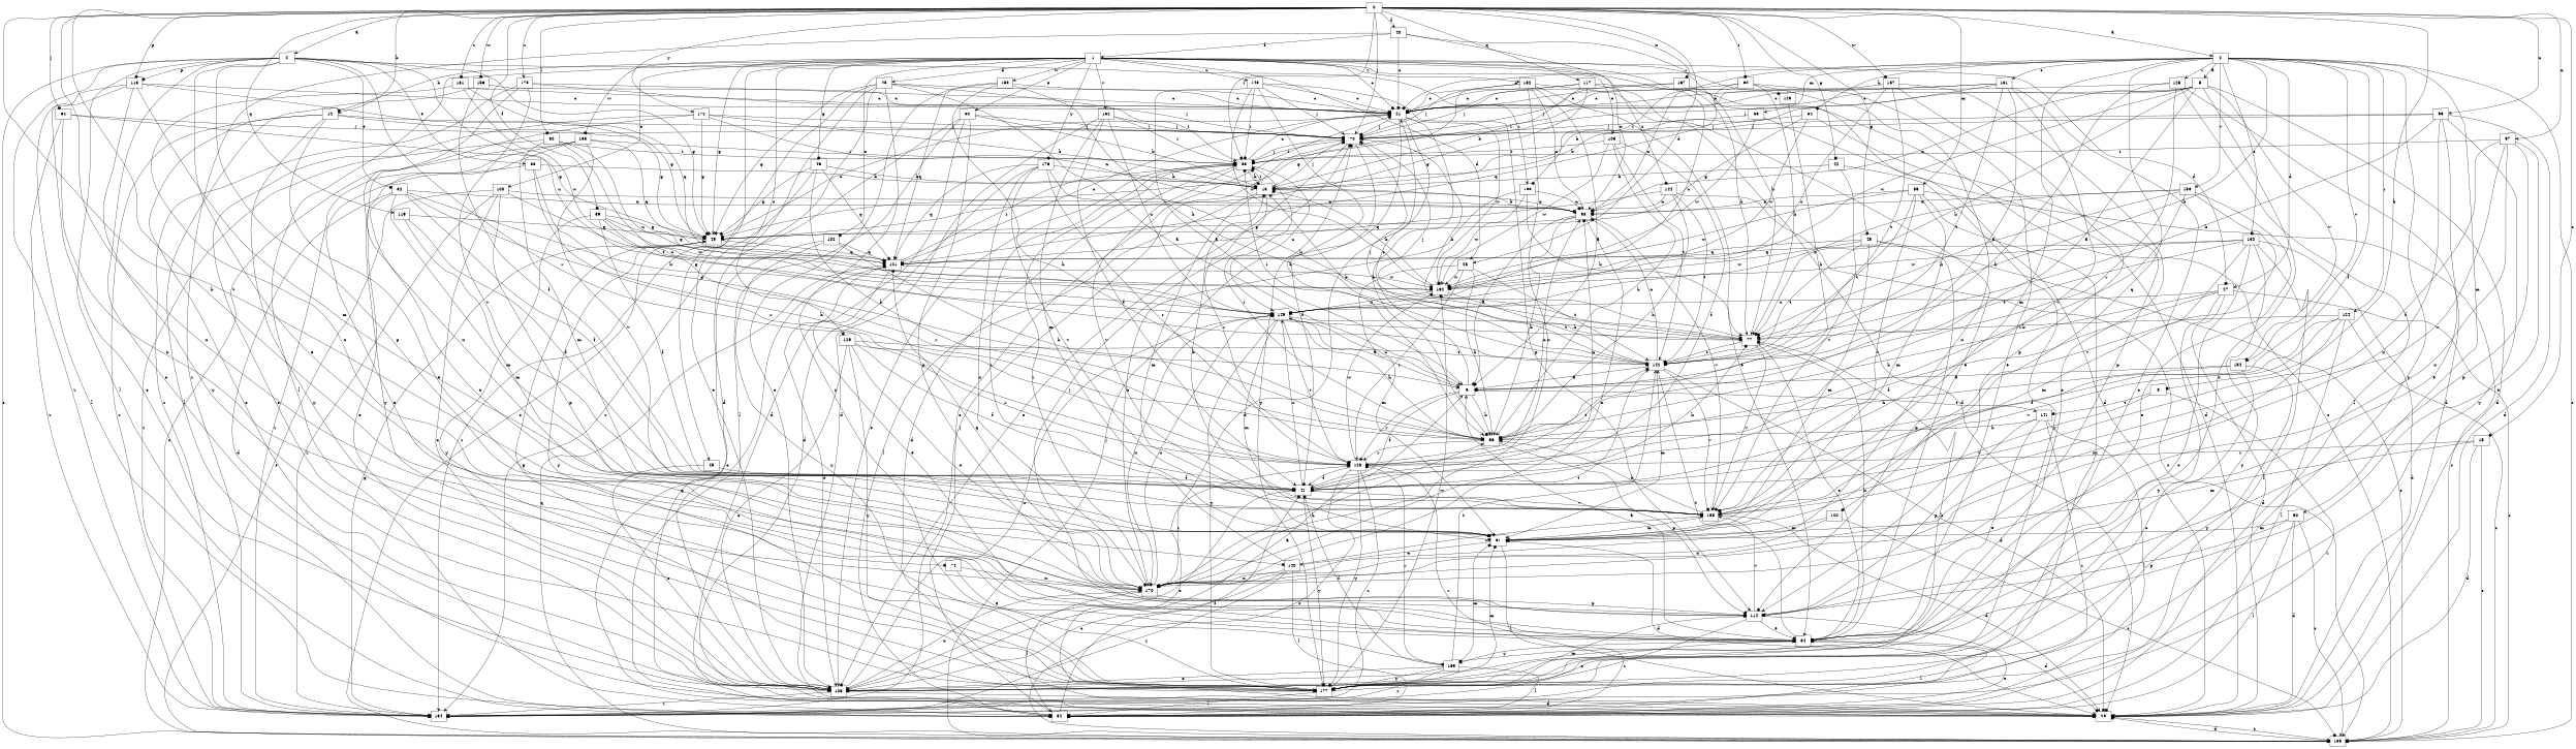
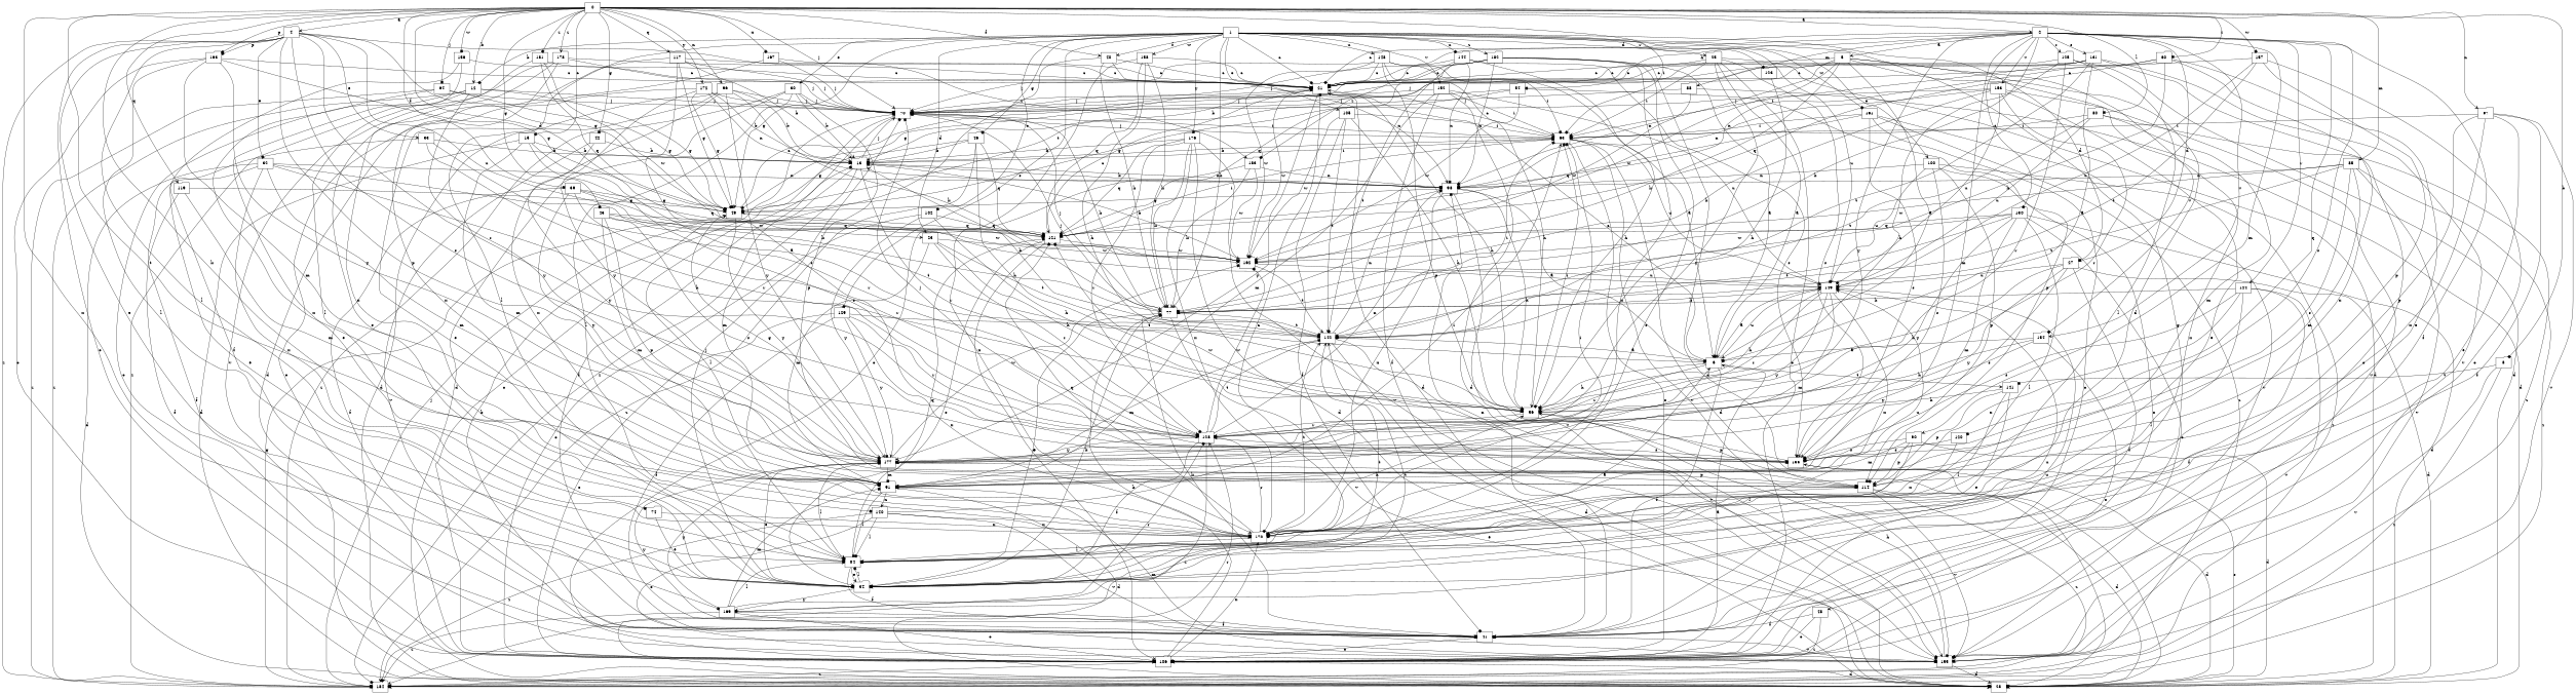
  strict digraph {
    node [shape=folder]
    edge [arrowhead=box]
    0 [shape=box]
    2 [shape=box]
    4
    8
    12
    15 [shape=box]
    23
    39 [shape=box]
    40 [shape=box]
    42
    45 [shape=box]
    60
    63 [shape=box]
    64 [shape=box]
    70 [shape=box]
    74
    80
    85 [shape=box]
    96
    97
-   113
+   113 [label=163]
    117 [shape=box]
    119
    140
    156
    157 [shape=box]
    167 [shape=box]
    169
    172
    178
    181 [shape=box]
    21
    27
    77 [shape=box]
    5 [shape=box]
    41 [shape=box]
    54
    88
    90
    91
    120 [shape=box]
    124 [shape=box]
    125
-   130 [shape=box]
+   130
    131
    135 [shape=box]
    153
    154
    177 [shape=box]
    183
    49
    84
    149
-   32
+   32 [shape=box]
    33 [shape=box]
    34
    106
    114 [shape=box]
    128
    184
-   141 [shape=box]
+   141
    155
    28 [shape=box]
    13
    162
    56
    142 [shape=box]
    121 [shape=box]
    98 [shape=box]
    170
    1 [shape=box]
    25
    30
    46
    48 [shape=box]
    100 [shape=box]
    102 [shape=box]
    105
    123
    129
    144
    148
    152 [shape=box]
    158 [shape=box]
-   161 [shape=box label=165]
+   161 [shape=box]
    176
-   182 [shape=box]
+   182
    6 [shape=box]
    0 -> 2 [arrowhead=vee label=a]
    0 -> 4 [arrowhead=vee label=a]
    0 -> 8 [label=b]
    0 -> 12 [arrowhead=vee label=b]
    0 -> 15 [label=c]
    0 -> 23 [arrowhead=vee label=d]
    0 -> 39 [label=f]
    0 -> 40 [arrowhead=vee label=f]
    0 -> 42 [label=g]
    0 -> 45 [label=g]
    0 -> 60 [label=i]
    0 -> 63 [label=i]
    0 -> 64 [label=j]
    0 -> 70 [arrowhead=vee label=j]
    0 -> 74 [label=k]
    0 -> 80 [label=l]
    0 -> 85 [arrowhead=vee label=m]
    0 -> 96 [arrowhead=vee label=n]
    0 -> 97 [arrowhead=vee label=n]
    0 -> 113 [label=p]
    0 -> 117 [arrowhead=vee label=q]
    0 -> 119 [arrowhead=vee label=q]
    0 -> 140 [label=t]
    0 -> 156 [label=w]
    0 -> 157 [label=w]
    0 -> 167 [label=x]
    0 -> 169 [label=x]
    0 -> 172 [arrowhead=vee label=y]
    0 -> 178 [arrowhead=vee label=z]
    0 -> 181 [label=z]
    2 -> 21 [label=c]
    2 -> 27 [arrowhead=vee label=d]
    2 -> 77 [label=k]
    2 -> 5 [arrowhead=vee label=a]
    2 -> 41 [arrowhead=vee label=f]
    2 -> 54 [label=h]
    2 -> 88 [arrowhead=vee label=m]
    2 -> 90 [arrowhead=vee label=m]
    2 -> 91 [label=m]
    2 -> 120 [label=q]
    2 -> 124 [arrowhead=vee label=r]
    2 -> 125 [arrowhead=vee label=r]
    2 -> 130 [label=s]
    2 -> 131 [arrowhead=vee label=s]
    2 -> 135 [label=s]
    2 -> 153 [arrowhead=vee label=v]
    2 -> 154 [arrowhead=vee label=v]
    2 -> 177 [label=y]
    2 -> 183 [label=z]
    4 -> 113 [label=p]
    4 -> 135 [label=s]
    4 -> 183 [arrowhead=vee label=z]
    4 -> 49 [label=g]
    4 -> 84 [label=l]
    4 -> 149 [label=u]
    4 -> 32 [label=e]
    4 -> 33 [arrowhead=vee label=e]
    4 -> 34 [arrowhead=vee label=e]
    4 -> 106 [arrowhead=vee label=o]
    4 -> 114 [arrowhead=vee label=p]
    4 -> 128 [arrowhead=vee label=r]
    4 -> 184 [label=z]
    8 -> 184 [arrowhead=vee label=z]
    8 -> 141 [label=t]
    8 -> 155 [arrowhead=vee label=v]
    12 -> 70 [arrowhead=vee label=j]
    12 -> 177 [label=y]
    12 -> 49 [label=g]
    12 -> 34 [arrowhead=vee label=e]
    12 -> 106 [arrowhead=vee label=o]
    12 -> 184 [label=z]
    15 -> 91 [arrowhead=vee label=m]
    15 -> 135 [label=s]
    15 -> 128 [label=r]
    15 -> 28 [arrowhead=vee label=d]
+   15 -> 13 [arrowhead=vee label=b]
    23 -> 91 [label=m]
    23 -> 128 [arrowhead=vee label=r]
    23 -> 162 [arrowhead=vee label=w]
    23 -> 56 [arrowhead=vee label=h]
    23 -> 142 [arrowhead=vee label=t]
    39 -> 41 [arrowhead=vee label=f]
    39 -> 177 [arrowhead=vee label=y]
    39 -> 49 [arrowhead=vee label=g]
    39 -> 128 [arrowhead=vee label=r]
    39 -> 162 [label=w]
    39 -> 121 [arrowhead=vee label=q]
    40 -> 21 [label=c]
    40 -> 77 [arrowhead=vee label=k]
    40 -> 184 [label=z]
    40 -> 98 [arrowhead=vee label=n]
    42 -> 177 [arrowhead=vee label=y]
    42 -> 155 [label=v]
    42 -> 13 [label=b]
    45 -> 91 [arrowhead=vee label=m]
    45 -> 135 [arrowhead=vee label=s]
    45 -> 114 [label=p]
    45 -> 162 [arrowhead=vee label=w]
    45 -> 142 [arrowhead=vee label=t]
    45 -> 121 [label=q]
    60 -> 21 [arrowhead=vee label=c]
    60 -> 77 [arrowhead=vee label=k]
    60 -> 34 [label=e]
    60 -> 121 [label=q]
    60 -> 98 [arrowhead=vee label=n]
    60 -> 170 [label=x]
    63 -> 70 [label=j]
    63 -> 21 [arrowhead=vee label=c]
    63 -> 149 [arrowhead=vee label=u]
    63 -> 106 [arrowhead=vee label=o]
    63 -> 155 [label=v]
    63 -> 28 [label=d]
    63 -> 13 [label=b]
    64 -> 70 [label=j]
    64 -> 49 [label=g]
    64 -> 184 [label=z]
    64 -> 170 [arrowhead=vee label=x]
    70 -> 63 [label=i]
    70 -> 77 [arrowhead=vee label=k]
    70 -> 41 [label=f]
    70 -> 106 [label=o]
    74 -> 34 [label=e]
    74 -> 170 [label=x]
    80 -> 63 [label=i]
    80 -> 91 [label=m]
    80 -> 149 [arrowhead=vee label=u]
    80 -> 184 [label=z]
    80 -> 142 [label=t]
    85 -> 91 [label=m]
    85 -> 135 [label=s]
    85 -> 184 [label=z]
    85 -> 155 [label=v]
    85 -> 162 [label=w]
    85 -> 142 [label=t]
    85 -> 98 [label=n]
    96 -> 70 [label=j]
    96 -> 77 [arrowhead=vee label=k]
    96 -> 177 [arrowhead=vee label=y]
    96 -> 34 [label=e]
    96 -> 28 [arrowhead=vee label=d]
    96 -> 13 [arrowhead=vee label=b]
    96 -> 170 [label=x]
    97 -> 63 [label=i]
    97 -> 41 [label=f]
    97 -> 34 [label=e]
    97 -> 114 [arrowhead=vee label=p]
    97 -> 155 [label=v]
    97 -> 170 [label=x]
    113 -> 21 [label=c]
    113 -> 91 [label=m]
    113 -> 177 [label=y]
    113 -> 49 [label=g]
    113 -> 84 [arrowhead=vee label=l]
    113 -> 106 [label=o]
    117 -> 70 [arrowhead=vee label=j]
    117 -> 21 [arrowhead=vee label=c]
    117 -> 135 [label=s]
    117 -> 49 [label=g]
    117 -> 34 [label=e]
    117 -> 13 [arrowhead=vee label=b]
    119 -> 41 [label=f]
    119 -> 91 [label=m]
    119 -> 49 [label=g]
    140 -> 63 [arrowhead=vee label=i]
    140 -> 84 [label=l]
    140 -> 106 [arrowhead=vee label=o]
    140 -> 184 [label=z]
    140 -> 155 [arrowhead=vee label=v]
    140 -> 170 [arrowhead=vee label=x]
    156 -> 21 [arrowhead=vee label=c]
    156 -> 41 [label=f]
    156 -> 84 [label=l]
    157 -> 21 [label=c]
    157 -> 149 [arrowhead=vee label=u]
    157 -> 106 [label=o]
    157 -> 114 [arrowhead=vee label=p]
    157 -> 142 [label=t]
    167 -> 70 [label=j]
    167 -> 21 [label=c]
    167 -> 28 [arrowhead=vee label=d]
    169 -> 41 [label=f]
    169 -> 91 [label=m]
    169 -> 177 [label=y]
    169 -> 84 [arrowhead=vee label=l]
    169 -> 106 [arrowhead=vee label=o]
    169 -> 128 [label=r]
    169 -> 184 [arrowhead=vee label=z]
    169 -> 142 [arrowhead=vee label=t]
    172 -> 70 [label=j]
    172 -> 177 [label=y]
    172 -> 49 [label=g]
    172 -> 106 [arrowhead=vee label=o]
    172 -> 13 [arrowhead=vee label=b]
    172 -> 98 [label=n]
    178 -> 70 [label=j]
    178 -> 21 [label=c]
    178 -> 184 [arrowhead=vee label=z]
    178 -> 155 [label=v]
    178 -> 170 [label=x]
    181 -> 21 [arrowhead=vee label=c]
    181 -> 162 [arrowhead=vee label=w]
    181 -> 121 [label=q]
    181 -> 170 [arrowhead=vee label=x]
    21 -> 70 [label=j]
    21 -> 177 [arrowhead=vee label=y]
    21 -> 28 [arrowhead=vee label=d]
    21 -> 162 [label=w]
    21 -> 56 [label=h]
    27 -> 41 [label=f]
    27 -> 135 [label=s]
    27 -> 177 [arrowhead=vee label=y]
    27 -> 149 [label=u]
    27 -> 28 [label=d]
    27 -> 56 [label=h]
    77 -> 70 [label=j]
    77 -> 34 [arrowhead=vee label=e]
    77 -> 155 [arrowhead=vee label=v]
    77 -> 142 [label=t]
    5 -> 70 [arrowhead=vee label=j]
    5 -> 169 [label=x]
    5 -> 21 [label=c]
    5 -> 77 [label=k]
    5 -> 154 [label=v]
-   5 -> 28 [label=d]
+   5 -> 84 [label=d]
    5 -> 162 [label=w]
    5 -> 98 [label=n]
    5 -> 6 [arrowhead=vee label=a]
    41 -> 77 [label=k]
    41 -> 177 [label=y]
    41 -> 149 [arrowhead=vee label=u]
    41 -> 106 [label=o]
    41 -> 155 [label=v]
    41 -> 98 [label=n]
    54 -> 70 [arrowhead=vee label=j]
    54 -> 49 [arrowhead=vee label=g]
    54 -> 114 [label=p]
    54 -> 162 [arrowhead=vee label=w]
    88 -> 70 [arrowhead=vee label=j]
    88 -> 28 [label=d]
    88 -> 162 [label=w]
    90 -> 91 [arrowhead=vee label=m]
    90 -> 135 [arrowhead=vee label=s]
    90 -> 84 [label=l]
    90 -> 114 [arrowhead=vee label=p]
    90 -> 28 [arrowhead=vee label=d]
    91 -> 140 [arrowhead=vee label=n]
    91 -> 84 [label=l]
    91 -> 28 [arrowhead=vee label=d]
-   120 -> 91 [arrowhead=vee label=m]
    120 -> 135 [label=s]
    120 -> 170 [arrowhead=vee label=x]
    124 -> 77 [arrowhead=vee label=k]
    124 -> 41 [label=f]
    124 -> 135 [label=s]
    124 -> 84 [label=l]
    124 -> 155 [arrowhead=vee label=v]
    124 -> 170 [label=x]
    125 -> 21 [label=c]
    125 -> 84 [label=l]
    125 -> 128 [label=r]
    125 -> 28 [arrowhead=vee label=d]
    125 -> 56 [arrowhead=vee label=h]
    130 -> 91 [arrowhead=vee label=m]
    130 -> 177 [arrowhead=vee label=y]
    130 -> 84 [arrowhead=vee label=l]
    130 -> 106 [arrowhead=vee label=o]
    130 -> 28 [arrowhead=vee label=d]
    130 -> 162 [arrowhead=vee label=w]
    130 -> 142 [label=t]
    130 -> 121 [label=q]
    131 -> 63 [label=i]
    131 -> 21 [label=c]
    131 -> 106 [arrowhead=vee label=o]
    131 -> 155 [label=v]
    131 -> 13 [arrowhead=vee label=b]
    131 -> 142 [arrowhead=vee label=t]
    131 -> 6 [label=a]
    135 -> 70 [label=j]
    135 -> 28 [label=d]
-   135 -> 121 [label=q]
+   135 -> 121 [label=w]
+   153 -> 70 [label=j]
    153 -> 77 [label=k]
    153 -> 149 [label=u]
    153 -> 34 [label=e]
    153 -> 128 [arrowhead=vee label=r]
    153 -> 155 [arrowhead=vee label=v]
    153 -> 98 [label=n]
    154 -> 177 [arrowhead=vee label=y]
    154 -> 106 [label=o]
    154 -> 56 [label=h]
    154 -> 6 [label=a]
    177 -> 91 [label=m]
    177 -> 49 [arrowhead=vee label=g]
    177 -> 84 [arrowhead=vee label=l]
    177 -> 34 [arrowhead=vee label=e]
-   177 -> 114 [arrowhead=vee label=m]
+   177 -> 114 [arrowhead=vee label=p]
    177 -> 162 [label=w]
    183 -> 77 [arrowhead=vee label=k]
    183 -> 162 [arrowhead=vee label=w]
    183 -> 98 [label=n]
    183 -> 170 [arrowhead=vee label=x]
    49 -> 21 [arrowhead=vee label=c]
    49 -> 177 [arrowhead=vee label=y]
    49 -> 121 [label=q]
    84 -> 21 [label=c]
    84 -> 41 [label=f]
    84 -> 34 [arrowhead=vee label=e]
    84 -> 121 [label=q]
    149 -> 77 [label=k]
    149 -> 91 [label=m]
    149 -> 177 [arrowhead=vee label=y]
    149 -> 128 [label=r]
    149 -> 56 [label=h]
    149 -> 170 [label=x]
    149 -> 6 [arrowhead=vee label=a]
    32 -> 77 [arrowhead=vee label=k]
    32 -> 41 [label=f]
    32 -> 91 [label=m]
    32 -> 28 [label=d]
    32 -> 56 [label=h]
    32 -> 98 [label=n]
    32 -> 170 [arrowhead=vee label=x]
    33 -> 34 [label=e]
    33 -> 128 [label=r]
    33 -> 13 [label=b]
-   33 -> 6 [arrowhead=vee label=p]
+   33 -> 6 [arrowhead=vee label=a]
    34 -> 70 [label=j]
    34 -> 169 [arrowhead=vee label=y]
    34 -> 77 [arrowhead=vee label=k]
    34 -> 84 [label=l]
    34 -> 142 [arrowhead=vee label=t]
    34 -> 6 [arrowhead=vee label=a]
    106 -> 77 [label=k]
    106 -> 149 [label=u]
    106 -> 184 [arrowhead=vee label=z]
    106 -> 28 [arrowhead=vee label=d]
    106 -> 170 [arrowhead=vee label=x]
    106 -> 6 [arrowhead=vee label=a]
    114 -> 34 [label=e]
    114 -> 184 [arrowhead=vee label=z]
    114 -> 155 [arrowhead=vee label=v]
    114 -> 28 [label=d]
-   128 -> 41 [arrowhead=vee label=f]
+   128 -> 34 [arrowhead=vee label=f]
    128 -> 135 [arrowhead=vee label=s]
    128 -> 177 [label=y]
    128 -> 184 [arrowhead=vee label=z]
    128 -> 162 [label=w]
    128 -> 142 [label=t]
    128 -> 98 [arrowhead=vee label=n]
    184 -> 70 [label=j]
    184 -> 49 [arrowhead=vee label=g]
    141 -> 84 [label=l]
    141 -> 34 [label=e]
    141 -> 114 [arrowhead=vee label=p]
-   141 -> 184 [label=z]
+   48 -> 184 [label=z]
    141 -> 56 [arrowhead=vee label=h]
    155 -> 91 [arrowhead=vee label=m]
    155 -> 28 [arrowhead=vee label=d]
    155 -> 13 [label=b]
    155 -> 56 [arrowhead=vee label=h]
    28 -> 135 [arrowhead=vee label=s]
    28 -> 128 [arrowhead=vee label=r]
    13 -> 63 [label=i]
    13 -> 70 [arrowhead=vee label=j]
    13 -> 91 [label=m]
    13 -> 84 [arrowhead=vee label=l]
    13 -> 128 [label=r]
    13 -> 98 [arrowhead=vee label=n]
    162 -> 149 [arrowhead=vee label=u]
    162 -> 13 [label=b]
    162 -> 142 [arrowhead=vee label=t]
    56 -> 63 [label=i]
    56 -> 114 [label=p]
    56 -> 128 [arrowhead=vee label=r]
    142 -> 63 [label=i]
    142 -> 70 [arrowhead=vee label=j]
    142 -> 91 [arrowhead=vee label=m]
    142 -> 155 [label=v]
    142 -> 28 [label=d]
    142 -> 13 [arrowhead=vee label=b]
    142 -> 98 [label=n]
    142 -> 6 [arrowhead=vee label=a]
    121 -> 63 [arrowhead=vee label=i]
    121 -> 21 [label=c]
    121 -> 34 [arrowhead=vee label=e]
    121 -> 106 [arrowhead=vee label=o]
    121 -> 162 [label=w]
    98 -> 49 [arrowhead=vee label=g]
    98 -> 155 [arrowhead=vee label=v]
    98 -> 13 [arrowhead=vee label=b]
    98 -> 56 [arrowhead=vee label=h]
    98 -> 170 [label=x]
    98 -> 6 [label=a]
    170 -> 63 [label=i]
    170 -> 84 [arrowhead=vee label=l]
    170 -> 149 [arrowhead=vee label=u]
-   170 -> 114 [arrowhead=vee label=p]
    170 -> 128 [arrowhead=vee label=r]
    170 -> 56 [arrowhead=vee label=h]
    170 -> 142 [arrowhead=vee label=t]
    170 -> 121 [label=q]
    1 -> 12 [label=b]
    1 -> 23 [arrowhead=vee label=d]
-   40 -> 1 [arrowhead=vee label=f]
+   1 -> 40 [arrowhead=vee label=f]
    1 -> 21 [label=c]
    1 -> 27 [label=d]
    1 -> 77 [arrowhead=vee label=k]
    1 -> 49 [arrowhead=vee label=g]
    1 -> 84 [label=l]
    1 -> 149 [label=u]
    1 -> 25 [arrowhead=vee label=d]
    1 -> 30 [arrowhead=vee label=e]
    1 -> 46 [label=g]
    1 -> 48 [arrowhead=vee label=g]
    1 -> 100 [arrowhead=vee label=o]
    1 -> 102 [label=o]
    1 -> 105 [arrowhead=vee label=o]
    1 -> 123 [label=r]
    1 -> 129 [label=s]
    1 -> 144 [label=u]
    1 -> 148 [arrowhead=vee label=u]
    1 -> 152 [arrowhead=vee label=v]
    1 -> 158 [arrowhead=vee label=w]
    1 -> 161 [label=w]
    1 -> 176 [label=y]
    1 -> 182 [arrowhead=vee label=z]
    25 -> 63 [arrowhead=vee label=i]
    25 -> 21 [label=c]
    25 -> 135 [arrowhead=vee label=s]
    25 -> 177 [arrowhead=vee label=y]
-   25 -> 49 [label=g]
+   25 -> 49 [label=t]
    25 -> 106 [label=o]
    25 -> 28 [arrowhead=vee label=d]
    25 -> 6 [arrowhead=vee label=a]
    30 -> 70 [label=j]
    30 -> 84 [label=l]
    30 -> 114 [label=p]
    30 -> 184 [arrowhead=vee label=z]
    30 -> 28 [label=d]
    30 -> 13 [arrowhead=vee label=b]
    46 -> 49 [label=g]
    46 -> 184 [arrowhead=vee label=z]
    46 -> 13 [label=b]
    46 -> 56 [arrowhead=vee label=h]
    46 -> 121 [label=q]
    48 -> 41 [label=f]
    48 -> 106 [arrowhead=vee label=o]
    100 -> 135 [arrowhead=vee label=s]
    100 -> 149 [arrowhead=vee label=u]
    100 -> 106 [arrowhead=vee label=o]
    100 -> 114 [label=p]
    100 -> 184 [arrowhead=vee label=z]
    100 -> 98 [label=n]
    102 -> 177 [label=y]
    102 -> 106 [arrowhead=vee label=o]
    102 -> 56 [arrowhead=vee label=h]
    102 -> 121 [label=q]
    105 -> 63 [label=i]
    105 -> 41 [label=f]
    105 -> 162 [arrowhead=vee label=w]
    105 -> 56 [arrowhead=vee label=h]
    105 -> 142 [arrowhead=vee label=t]
    123 -> 56 [arrowhead=vee label=h]
    129 -> 41 [arrowhead=vee label=f]
    129 -> 177 [arrowhead=vee label=y]
    129 -> 106 [label=o]
    129 -> 128 [arrowhead=vee label=r]
    129 -> 142 [label=t]
    129 -> 170 [arrowhead=vee label=x]
+   144 -> 21 [label=c]
    144 -> 135 [arrowhead=vee label=s]
    144 -> 56 [label=h]
    144 -> 142 [label=t]
    144 -> 121 [label=q]
    144 -> 98 [label=n]
    148 -> 63 [label=i]
    148 -> 70 [arrowhead=vee label=j]
    148 -> 21 [label=c]
    148 -> 114 [arrowhead=vee label=p]
    148 -> 162 [arrowhead=vee label=w]
    148 -> 56 [arrowhead=vee label=h]
    148 -> 6 [arrowhead=vee label=a]
    152 -> 63 [arrowhead=vee label=i]
    152 -> 70 [label=j]
    152 -> 41 [arrowhead=vee label=f]
    152 -> 91 [arrowhead=vee label=m]
    152 -> 149 [arrowhead=vee label=u]
    152 -> 28 [arrowhead=vee label=d]
    158 -> 21 [label=c]
    158 -> 77 [arrowhead=vee label=k]
    158 -> 106 [arrowhead=vee label=o]
    158 -> 56 [arrowhead=vee label=h]
    158 -> 121 [arrowhead=vee label=q]
    161 -> 63 [arrowhead=vee label=i]
    161 -> 135 [arrowhead=vee label=s]
    161 -> 106 [label=o]
    161 -> 184 [arrowhead=vee label=z]
    161 -> 155 [label=v]
    161 -> 121 [arrowhead=vee label=q]
    176 -> 77 [arrowhead=vee label=k]
    176 -> 128 [label=r]
    176 -> 155 [label=v]
    176 -> 28 [arrowhead=vee label=d]
    176 -> 13 [label=b]
    176 -> 121 [arrowhead=vee label=q]
    176 -> 170 [label=x]
    182 -> 70 [arrowhead=vee label=j]
    182 -> 21 [label=c]
    182 -> 49 [label=g]
    182 -> 34 [arrowhead=vee label=e]
    182 -> 28 [label=d]
    182 -> 98 [arrowhead=vee label=n]
    182 -> 170 [label=x]
    182 -> 6 [label=a]
    6 -> 21 [arrowhead=vee label=c]
    6 -> 41 [arrowhead=vee label=f]
    6 -> 149 [arrowhead=vee label=u]
    6 -> 128 [label=r]
    6 -> 141 [arrowhead=vee label=t]
    6 -> 56 [arrowhead=vee label=h]
  }
